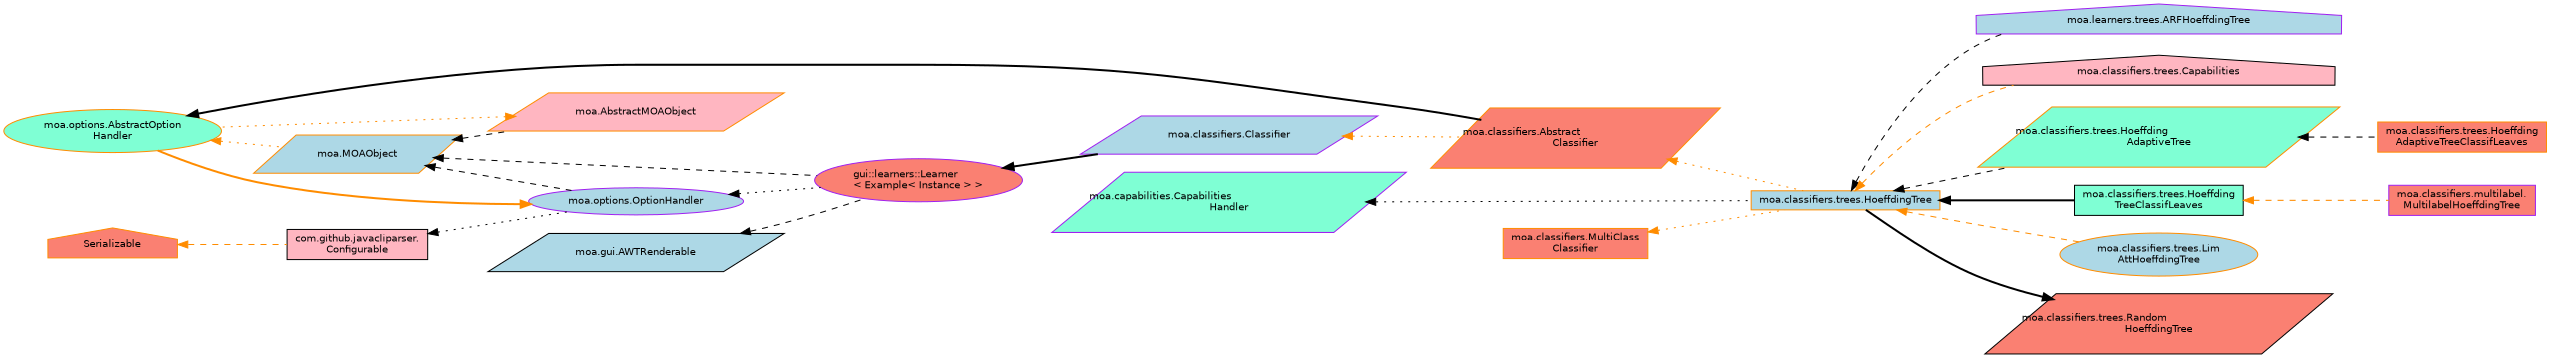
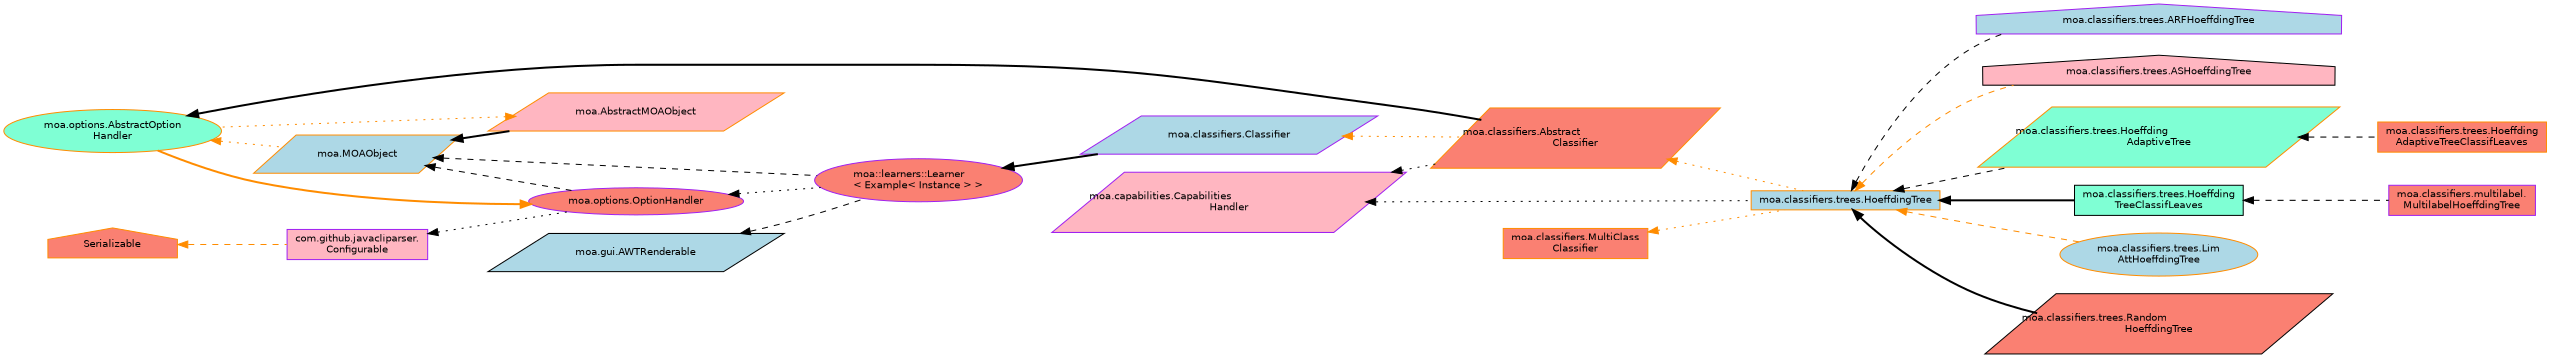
  digraph {
    rankdir=LR
    node [color=darkorange fillcolor=salmon fontname=Helvetica fontsize=10 shape=parallelogram style=filled]
    edge [color=black dir=back fontname=Helvetica fontsize=10 labelfontname=Helvetica labelfontsize=10 style=dashed]
    n1 [fillcolor=lightblue fontcolor=black height=0.2 label="moa.classifiers.trees.HoeffdingTree" shape=box width=0.4]
-   n2 [color=purple fillcolor=lightblue height=0.2 label="moa.learners.trees.ARFHoeffdingTree" shape=house width=0.4]
-   n3 [color=black fillcolor=lightpink height=0.2 label="moa.classifiers.trees.Capabilities" shape=house width=0.4]
+   n2 [color=purple fillcolor=lightblue height=0.2 label="moa.classifiers.trees.ARFHoeffdingTree" shape=house width=0.4]
+   n3 [color=black fillcolor=lightpink height=0.2 label="moa.classifiers.trees.ASHoeffdingTree" shape=house width=0.4]
    n4 [fillcolor=aquamarine height=0.2 label="moa.classifiers.trees.Hoeffding\lAdaptiveTree" width=0.4]
    n5 [color=black fillcolor=aquamarine height=0.2 label="moa.classifiers.trees.Hoeffding\lTreeClassifLeaves" shape=box width=0.4]
    n6 [fillcolor=lightblue height=0.2 label="moa.classifiers.trees.Lim\lAttHoeffdingTree" shape=ellipse width=0.4]
    n7 [color=black height=0.2 label="moa.classifiers.trees.Random\lHoeffdingTree" width=0.4]
    n8 [height=0.2 label="moa.classifiers.trees.Hoeffding\lAdaptiveTreeClassifLeaves" shape=box width=0.4]
    n9 [color=purple height=0.2 label="moa.classifiers.multilabel.\lMultilabelHoeffdingTree" shape=box width=0.4]
    n10 [height=0.2 label="moa.classifiers.Abstract\lClassifier" width=0.4]
    n11 [fillcolor=aquamarine height=0.2 label="moa.options.AbstractOption\lHandler" shape=ellipse width=0.4]
    n12 [fillcolor=lightblue height=0.2 label="moa.MOAObject" width=0.4]
    n13 [fillcolor=lightpink height=0.2 label="moa.AbstractMOAObject" width=0.4]
-   n14 [color=purple fillcolor=lightblue height=0.2 label="moa.options.OptionHandler" shape=ellipse width=0.4]
-   n15 [color=purple height=0.2 label="gui::learners::Learner\l\< Example\< Instance \> \>" shape=ellipse width=0.4]
+   n14 [color=purple height=0.2 label="moa.options.OptionHandler" shape=ellipse width=0.4]
+   n15 [color=purple height=0.2 label="moa::learners::Learner\l\< Example\< Instance \> \>" shape=ellipse width=0.4]
    n16 [color=purple fillcolor=lightblue height=0.2 label="moa.classifiers.Classifier" width=0.4]
    n17 [height=0.2 label=Serializable shape=house width=0.4]
-   n18 [color=black fillcolor=lightpink height=0.2 label="com.github.javacliparser.\lConfigurable" shape=box width=0.4]
+   n18 [color=purple fillcolor=lightpink height=0.2 label="com.github.javacliparser.\lConfigurable" shape=box width=0.4]
    n19 [color=black fillcolor=lightblue height=0.2 label="moa.gui.AWTRenderable" width=0.4]
-   n20 [color=purple fillcolor=aquamarine height=0.2 label="moa.capabilities.Capabilities\lHandler" width=0.4]
+   n20 [color=purple fillcolor=lightpink height=0.2 label="moa.capabilities.Capabilities\lHandler" width=0.4]
    n21 [height=0.2 label="moa.classifiers.MultiClass\lClassifier" shape=box width=0.4]
    n1 -> n2
    n1 -> n3 [color=darkorange]
    n1 -> n4
    n1 -> n5 [style=bold]
    n1 -> n6 [color=darkorange]
-   n7 -> n1 [style=bold]
+   n1 -> n7 [style=bold]
    n4 -> n8
-   n5 -> n9 [color=darkorange]
+   n5 -> n9
    n10 -> n1 [color=darkorange style=dotted]
    n11 -> n10 [style=bold]
    n11 -> n12 [color=darkorange style=dotted]
-   n12 -> n13
+   n12 -> n13 [style=bold]
    n12 -> n14
    n12 -> n15
    n13 -> n11 [color=darkorange style=dotted]
    n14 -> n11 [color=darkorange style=bold]
    n14 -> n15 [style=dotted]
    n15 -> n16 [style=bold]
    n16 -> n10 [color=darkorange style=dotted]
    n17 -> n18 [color=darkorange]
    n18 -> n14 [style=dotted]
    n19 -> n15
    n20 -> n1 [style=dotted]
+   n20 -> n10 [style=dotted]
    n21 -> n1 [color=darkorange style=dotted]
  }
